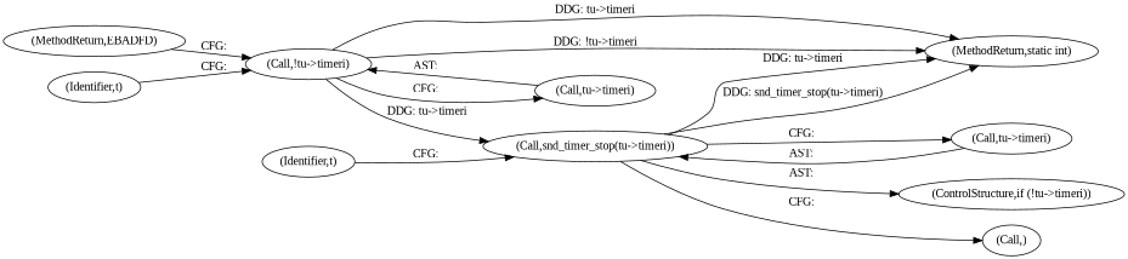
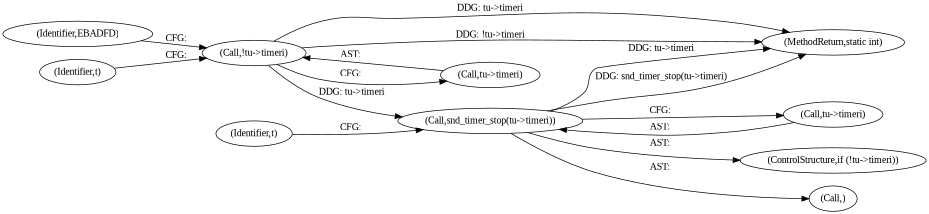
  digraph {
    fontname="Liberation Serif"
    rankdir=LR
    node [fontname="Liberation Serif"]
    edge [fontname="Liberation Serif"]
    n1 [label="(Call,!tu->timeri)"]
    n2 [label="(Call,snd_timer_stop(tu->timeri))"]
    n3 [label="(Call,tu->timeri)"]
    n4 [label="(MethodReturn,static int)"]
    n5 [label="(ControlStructure,if (!tu->timeri))"]
    n6 [label="(Call,)"]
    n7 [label="(Call,tu->timeri)"]
-   n8 [label="(MethodReturn,EBADFD)"]
+   n8 [label="(Identifier,EBADFD)"]
    n9 [label="(Identifier,t)"]
    n10 [label="(Identifier,t)"]
    n1 -> n2 [label="DDG: tu->timeri"]
    n1 -> n3 [label="CFG: "]
    n1 -> n4 [label="DDG: tu->timeri"]
    n1 -> n4 [label="DDG: !tu->timeri"]
    n2 -> n4 [label="DDG: tu->timeri"]
    n2 -> n4 [label="DDG: snd_timer_stop(tu->timeri)"]
    n2 -> n5 [label="AST: "]
-   n2 -> n6 [label="CFG: "]
+   n2 -> n6 [label="AST: "]
    n2 -> n7 [label="CFG: "]
    n3 -> n1 [label="AST: "]
    n7 -> n2 [label="AST: "]
    n8 -> n1 [label="CFG: "]
    n9 -> n2 [label="CFG: "]
    n10 -> n1 [label="CFG: "]
  }
